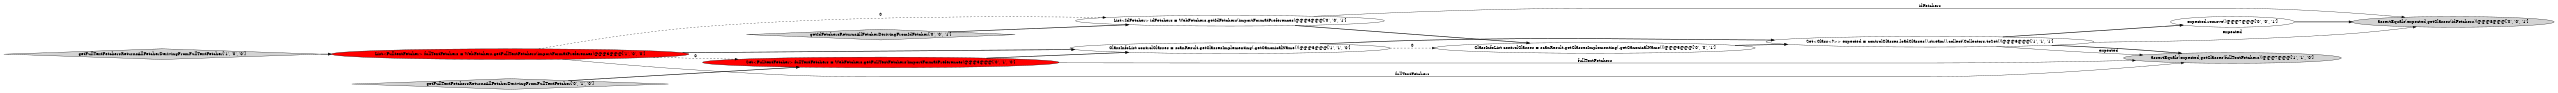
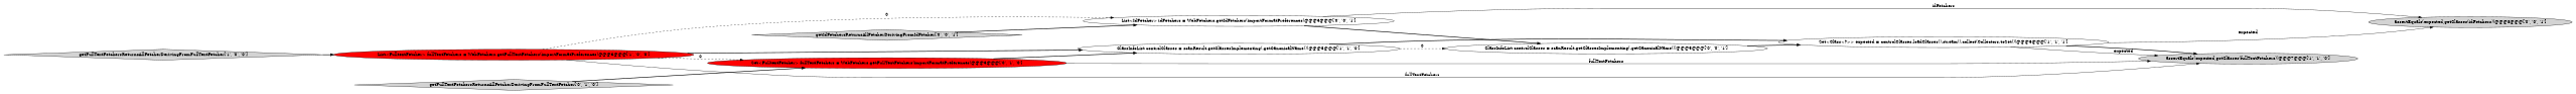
  digraph {
    rankdir=LR
    node [fillcolor=white shape=ellipse style=filled]
    edge [style=bold]
-   n1 [label="expected.remove()@@@7@@@['0', '0', '1']"]
    n2 [fillcolor=lightgray label="assertEquals(expected,getClasses(idFetchers))@@@8@@@['0', '0', '1']"]
    n3 [fillcolor=red label="List<FulltextFetcher> fullTextFetchers = WebFetchers.getFullTextFetchers(importFormatPreferences)@@@3@@@['1', '0', '0']"]
    n4 [fillcolor=red label="Set<FulltextFetcher> fullTextFetchers = WebFetchers.getFullTextFetchers(importFormatPreferences)@@@3@@@['0', '1', '0']"]
    n5 [fillcolor=lightgray label="assertEquals(expected,getClasses(fullTextFetchers))@@@7@@@['1', '1', '0']"]
    n6 [label="List<IdFetcher> idFetchers = WebFetchers.getIdFetchers(importFormatPreferences)@@@3@@@['0', '0', '1']"]
    n7 [label="ClassInfoList controlClasses = scanResult.getClassesImplementing(.getCanonicalName())@@@5@@@['1', '1', '0']"]
    n8 [label="ClassInfoList controlClasses = scanResult.getClassesImplementing(.getCanonicalName())@@@5@@@['0', '0', '1']"]
    n9 [fillcolor=lightgray label="getFullTextFetchersReturnsAllFetcherDerivingFromFullTextFetcher['1', '0', '0']" shape=diamond]
    n10 [label="Set<Class<?>> expected = controlClasses.loadClasses().stream().collect(Collectors.toSet())@@@6@@@['1', '1', '1']"]
    n11 [fillcolor=lightgray label="getFullTextFetchersReturnsAllFetcherDerivingFromFullTextFetcher['0', '1', '0']" shape=diamond]
    n12 [fillcolor=lightgray label="getIdFetchersReturnsAllFetcherDerivingFromIdFetcher['0', '0', '1']" shape=diamond]
-   n1 -> n2
    n3 -> n4 [label=0 style=dashed]
    n3 -> n5 [label=fullTextFetchers style=solid]
    n3 -> n6 [label=0 style=dashed]
    n3 -> n7
    n4 -> n5 [label=fullTextFetchers style=solid]
    n4 -> n7
    n6 -> n2 [label=idFetchers style=solid]
    n6 -> n8
    n7 -> n8 [label=0 style=dashed]
    n7 -> n10
    n8 -> n10
    n9 -> n3
-   n10 -> n1
    n10 -> n2 [label=expected style=solid]
    n10 -> n5 [label=expected style=solid]
    n10 -> n5
    n11 -> n4
    n12 -> n6
  }
